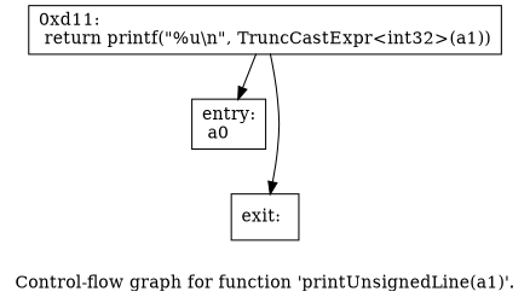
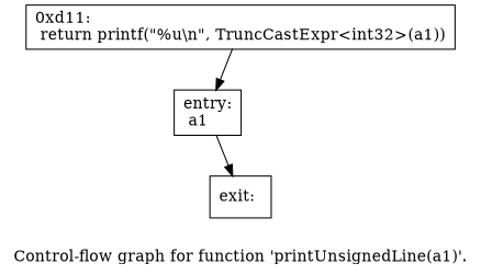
  digraph {
    label="Control-flow graph for function 'printUnsignedLine(a1)'."
    node [shape=record]
-   n1 [label="{entry:\l  a0\l}"]
+   n1 [label="{entry:\l  a1\l}"]
    n2 [label="{0xd11:\l  return printf(\"%u\\n\", TruncCastExpr\<int32\>(a1))\l}"]
    n3 [label="{exit:\l}"]
    n2 -> n1
-   n2 -> n3
+   n1 -> n3
  }
